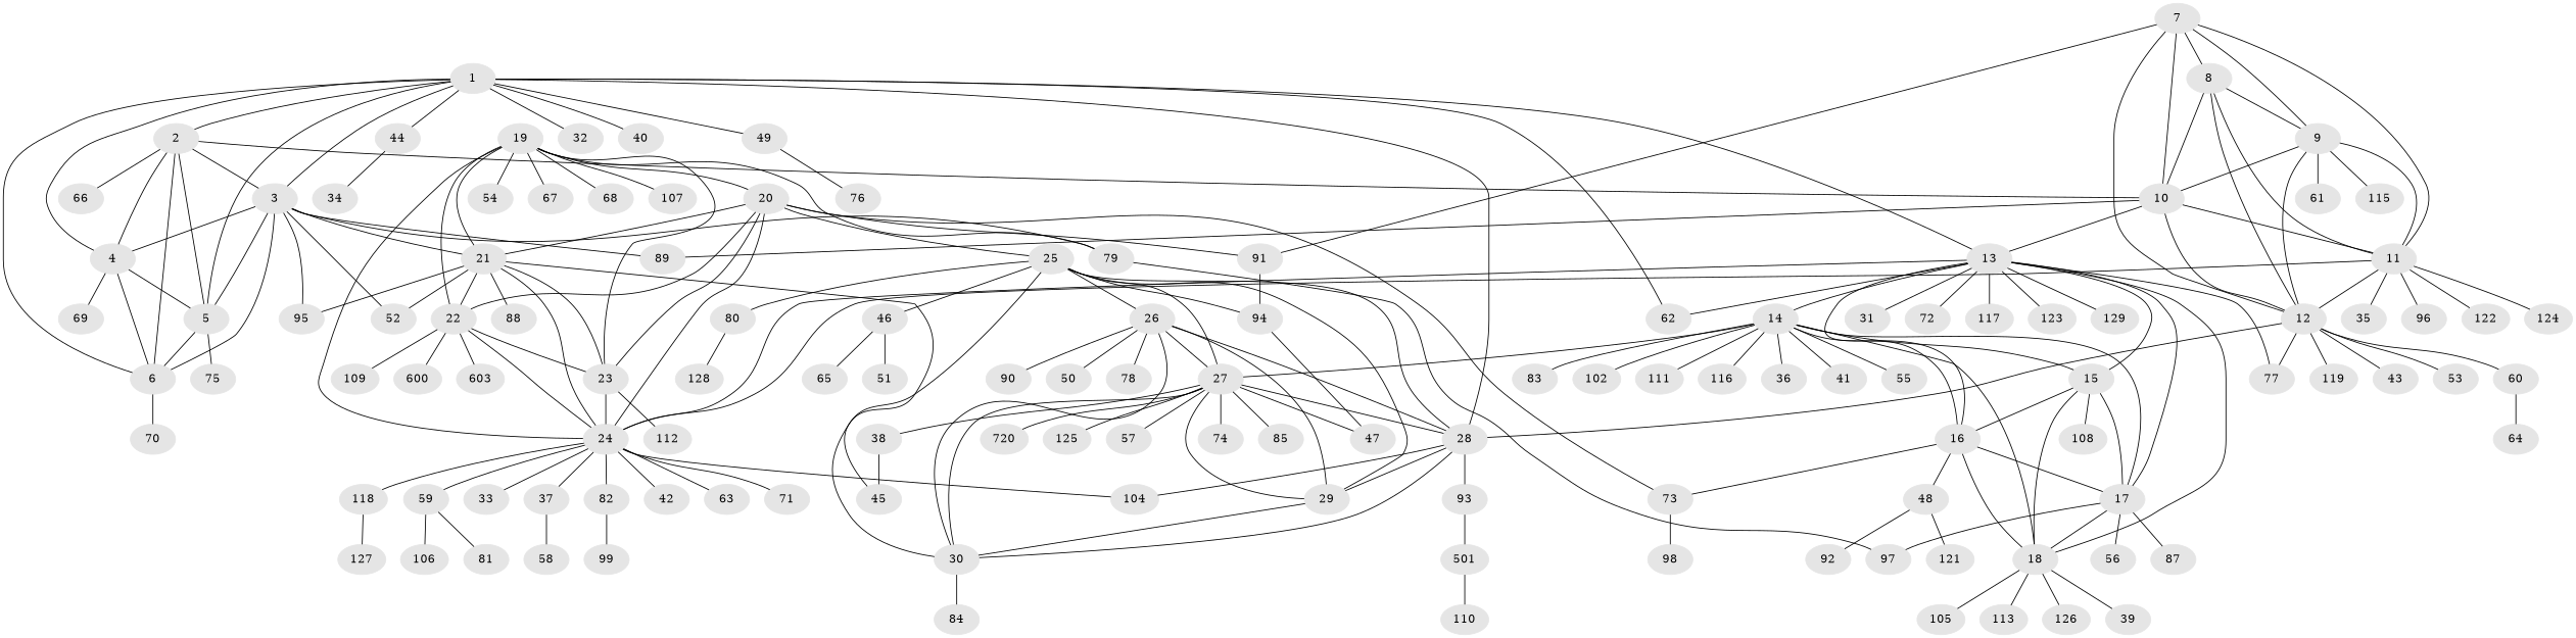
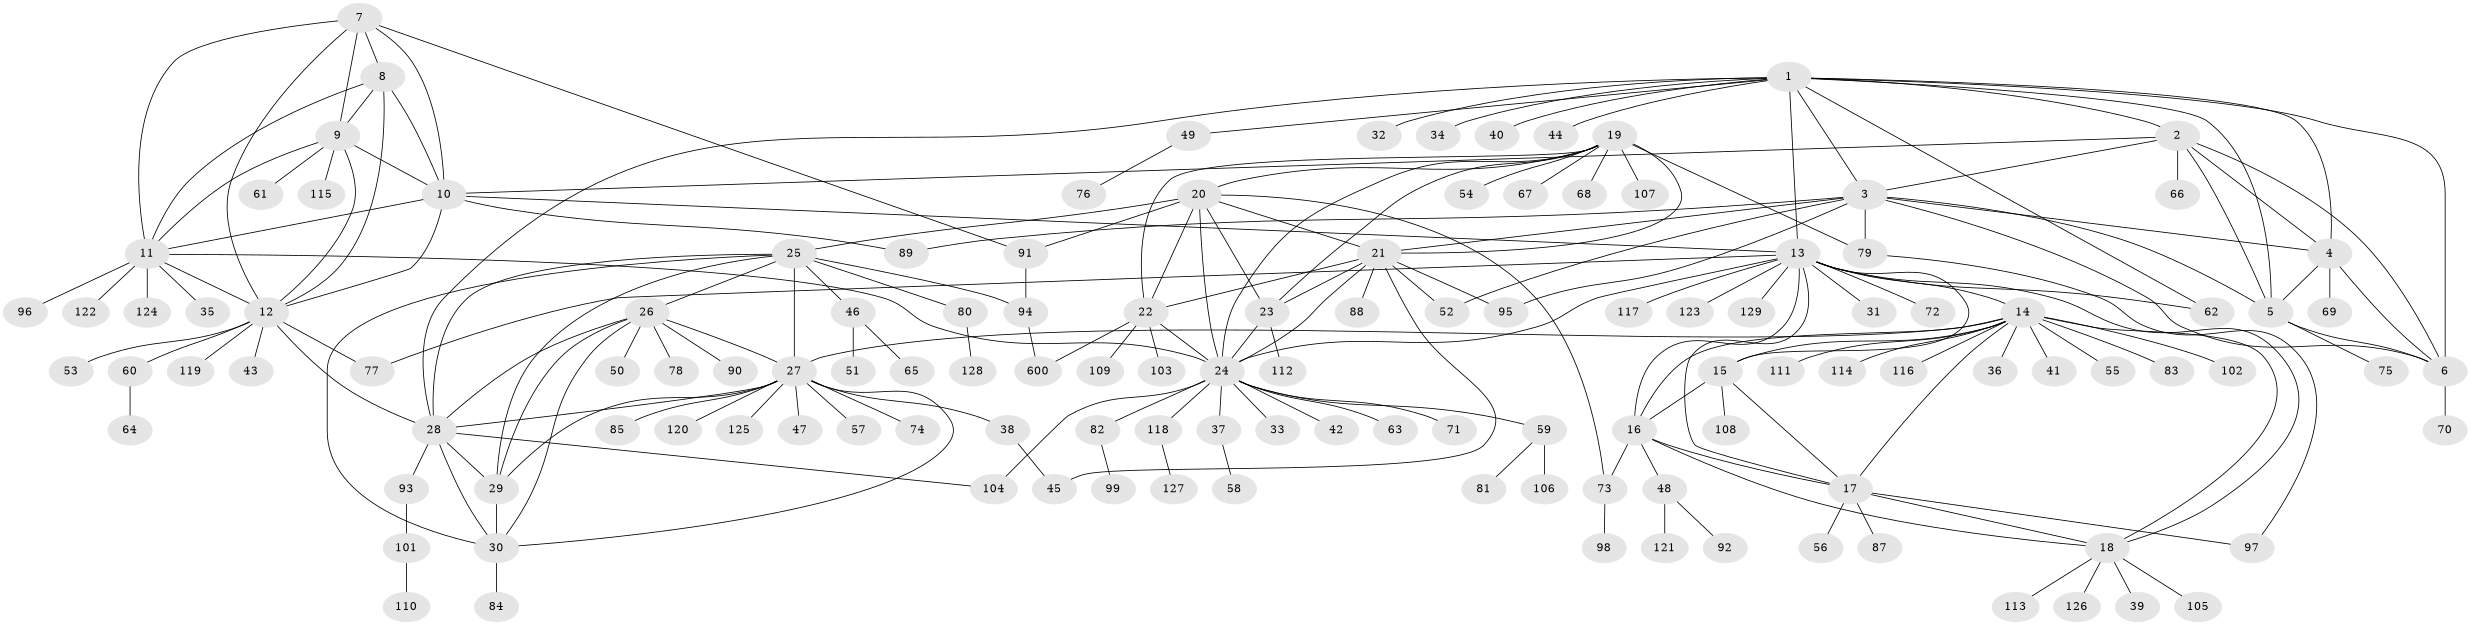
  graph {
    node [color=gray90 style=filled]
    1
    2
    3
    4
    5
    6
    13
    28
    32
    34
    40
    44
    49
    62
    10
    66
    21
    52
    79
    89
    95
    69
    75
    70
    24
    77
    14
    15
    16
    17
    18
    31
    72
    117
    123
    129
    104
    29
    30
    93
    76
    11
    12
    22
    23
    45
    88
    97
    7
    8
    9
    91
    61
    115
    35
    96
    122
    124
    43
    53
    60
    119
    94
    33
    37
    42
    59
    63
    71
    82
    118
    64
    27
    36
    41
    55
    83
    102
    111
+   114
    116
    108
    48
    73
    56
    87
    39
    105
    113
    126
    38
    47
    57
    74
    85
-   120 [label=720]
+   120
    125
    92
    121
    98
    19
    20
    54
    67
    68
    107
    25
    n108 [label=600]
-   103 [label=603]
+   103
    109
    112
    26
    46
    80
    58
    81
    106
    99
    127
    50
    78
    90
    84
    51
    65
    128
-   101 [label=501]
+   101
    110
    1 -- 2
    1 -- 3
    1 -- 4
    1 -- 5
    1 -- 6
    1 -- 13
    1 -- 28
    1 -- 32
-   44 -- 34
+   1 -- 34
    1 -- 40
    1 -- 44
    1 -- 49
    1 -- 62
    2 -- 3
    2 -- 4
    2 -- 5
    2 -- 6
    2 -- 10
    2 -- 66
    3 -- 4
    3 -- 5
    3 -- 6
    3 -- 21
    3 -- 52
    3 -- 79
    3 -- 89
    3 -- 95
    4 -- 5
    4 -- 6
    4 -- 69
    5 -- 6
    5 -- 75
    6 -- 70
    13 -- 62
    13 -- 24
    13 -- 77
    13 -- 14
    13 -- 15
    13 -- 16
    13 -- 17
    13 -- 18
    13 -- 31
    13 -- 72
    13 -- 117
    13 -- 123
    13 -- 129
    28 -- 104
    28 -- 29
    28 -- 30
    28 -- 93
    49 -- 76
    10 -- 13
    10 -- 89
    10 -- 11
    10 -- 12
    21 -- 52
    21 -- 95
    21 -- 24
    21 -- 22
    21 -- 23
    21 -- 45
    21 -- 88
    79 -- 97
    24 -- 104
    24 -- 33
    24 -- 37
    24 -- 42
    24 -- 59
    24 -- 63
    24 -- 71
    24 -- 82
    24 -- 118
    14 -- 15
    14 -- 16
    14 -- 17
    14 -- 18
    14 -- 27
    14 -- 36
    14 -- 41
    14 -- 55
    14 -- 83
    14 -- 102
    14 -- 111
+   14 -- 114
    14 -- 116
    15 -- 16
    15 -- 17
-   15 -- 18
    15 -- 108
    16 -- 17
    16 -- 18
    16 -- 48
    16 -- 73
    17 -- 18
    17 -- 97
    17 -- 56
    17 -- 87
    18 -- 39
    18 -- 105
    18 -- 113
    18 -- 126
    29 -- 30
    30 -- 84
    93 -- 101
    11 -- 24
    11 -- 12
    11 -- 35
    11 -- 96
    11 -- 122
    11 -- 124
    12 -- 28
    12 -- 77
    12 -- 43
    12 -- 53
    12 -- 60
    12 -- 119
    22 -- 24
-   22 -- 23
    22 -- n108
    22 -- 103
    22 -- 109
    23 -- 24
    23 -- 112
    7 -- 10
    7 -- 11
    7 -- 12
    7 -- 8
    7 -- 9
    7 -- 91
    8 -- 10
    8 -- 11
    8 -- 12
    8 -- 9
    9 -- 10
    9 -- 11
    9 -- 12
    9 -- 61
    9 -- 115
    91 -- 94
    60 -- 64
-   94 -- 47
+   94 -- n108
    37 -- 58
    59 -- 81
    59 -- 106
    82 -- 99
    118 -- 127
    27 -- 28
    27 -- 29
    27 -- 30
    27 -- 38
    27 -- 47
    27 -- 57
    27 -- 74
    27 -- 85
    27 -- 120
    27 -- 125
    48 -- 92
    48 -- 121
    73 -- 98
    38 -- 45
    19 -- 21
    19 -- 79
    19 -- 24
    19 -- 22
    19 -- 23
    19 -- 20
    19 -- 54
    19 -- 67
    19 -- 68
    19 -- 107
    20 -- 21
    20 -- 24
    20 -- 22
    20 -- 23
    20 -- 91
    20 -- 73
    20 -- 25
    25 -- 28
    25 -- 29
    25 -- 30
    25 -- 94
    25 -- 27
    25 -- 26
    25 -- 46
    25 -- 80
    26 -- 28
    26 -- 29
    26 -- 30
    26 -- 27
    26 -- 50
    26 -- 78
    26 -- 90
    46 -- 51
    46 -- 65
    80 -- 128
    101 -- 110
  }
